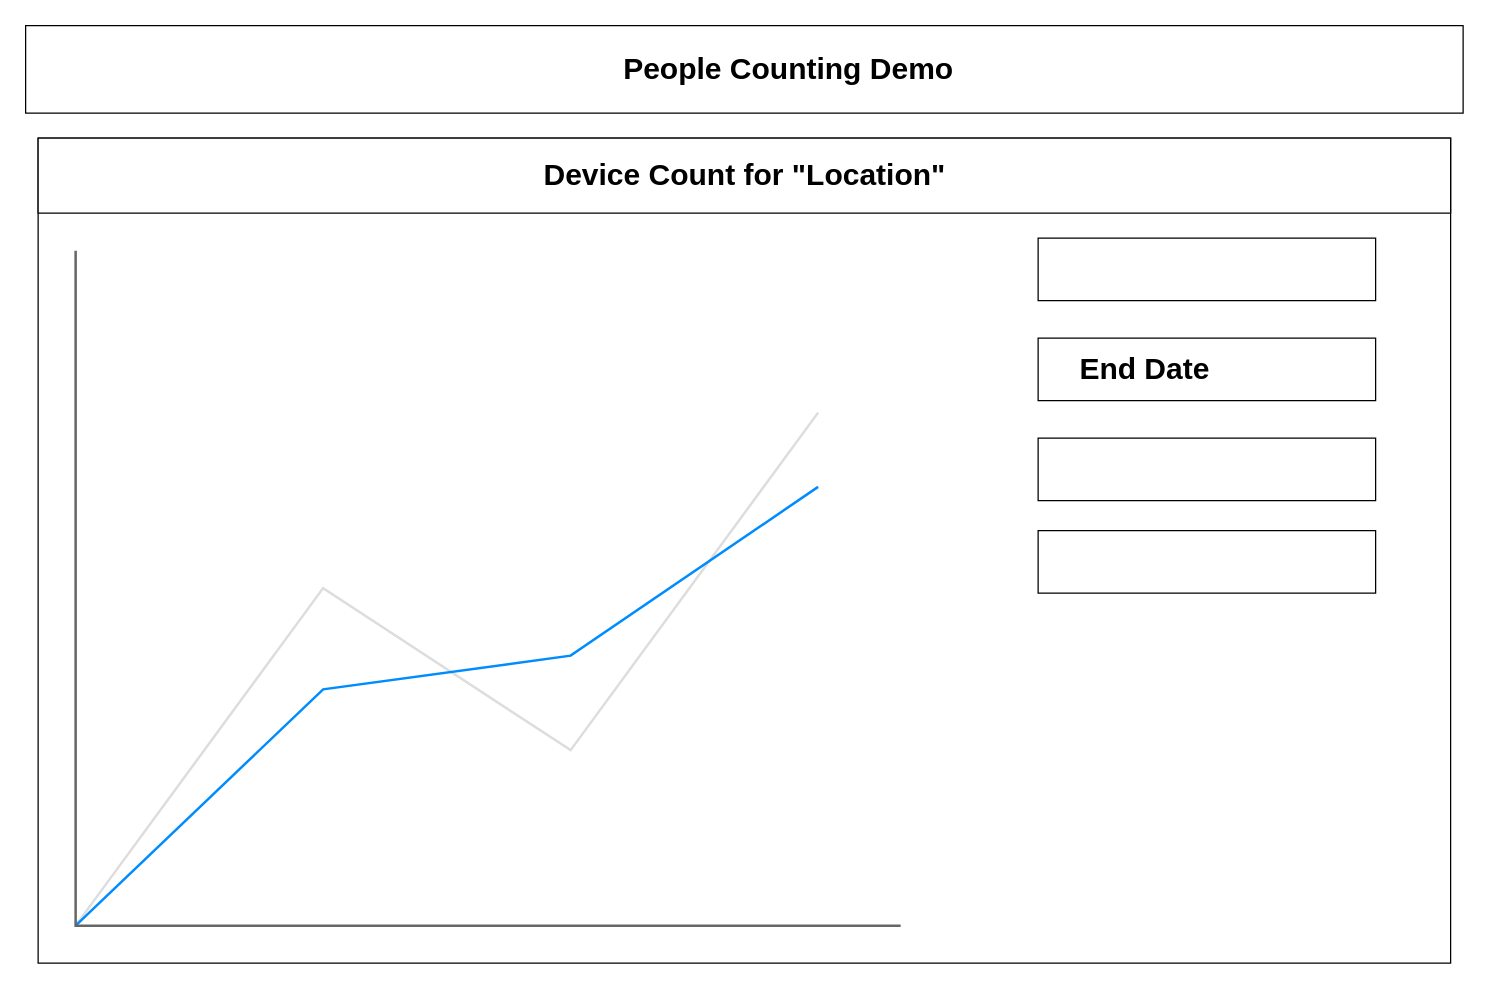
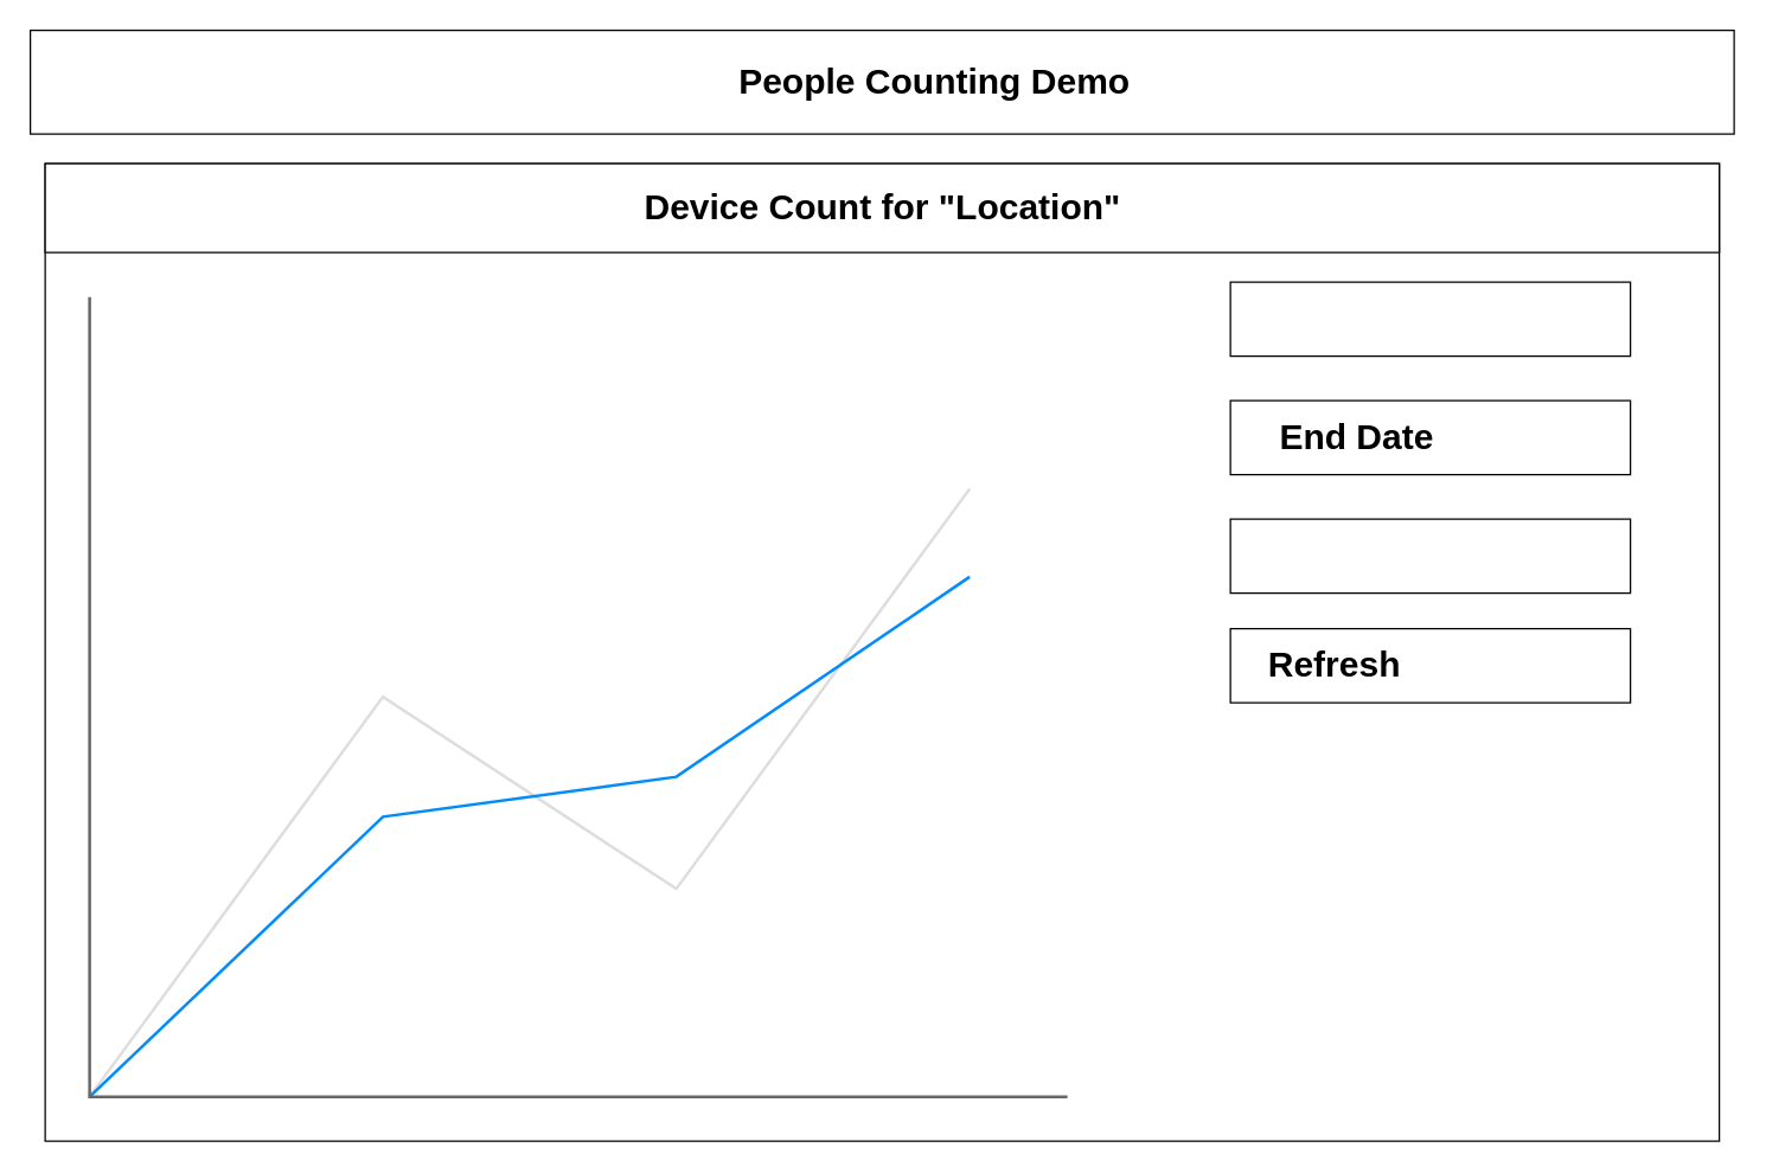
  <mxCell id="0" />
  <mxCell id="1" parent="0" />
  <mxCell id="2" value="" style="rounded=0;whiteSpace=wrap;html=1;" parent="1" vertex="1"><mxGeometry x="20" y="20" width="1150" height="70" as="geometry" /></mxCell>
  <mxCell id="3" value="People Counting Demo" style="text;strokeColor=none;fillColor=none;html=1;fontSize=24;fontStyle=1;verticalAlign=middle;align=center;" parent="1" vertex="1"><mxGeometry x="505" y="35" width="250" height="40" as="geometry" /></mxCell>
  <mxCell id="4" value="" style="shape=image;html=1;verticalAlign=top;verticalLabelPosition=bottom;labelBackgroundColor=#ffffff;imageAspect=0;aspect=fixed;image=https://cdn4.iconfinder.com/data/icons/evil-icons-user-interface/64/menu-128.png" parent="1" vertex="1"><mxGeometry x="30" y="25" width="60" height="60" as="geometry" /></mxCell>
  <mxCell id="5" value="" style="rounded=0;whiteSpace=wrap;html=1;" parent="1" vertex="1"><mxGeometry x="30" y="110" width="1130" height="660" as="geometry" /></mxCell>
  <mxCell id="6" value="" style="rounded=0;whiteSpace=wrap;html=1;" parent="1" vertex="1"><mxGeometry x="30" y="110" width="1130" height="60" as="geometry" /></mxCell>
  <mxCell id="7" value="Device Count for &quot;Location&quot;" style="text;strokeColor=none;fillColor=none;html=1;fontSize=24;fontStyle=1;verticalAlign=middle;align=center;" parent="1" vertex="1"><mxGeometry x="545" y="120" width="100" height="40" as="geometry" /></mxCell>
  <mxCell id="8" value="" style="verticalLabelPosition=bottom;shadow=0;dashed=0;align=center;html=1;verticalAlign=top;strokeWidth=1;shape=mxgraph.mockup.graphics.lineChart;strokeColor=none;strokeColor2=#666666;strokeColor3=#008cff;strokeColor4=#dddddd;" parent="1" vertex="1"><mxGeometry x="60" y="200" width="660" height="540" as="geometry" /></mxCell>
  <mxCell id="9" value="" style="rounded=0;whiteSpace=wrap;html=1;" parent="1" vertex="1"><mxGeometry x="830" y="190" width="270" height="50" as="geometry" /></mxCell>
  <mxCell id="10" value="" style="rounded=0;whiteSpace=wrap;html=1;" parent="1" vertex="1"><mxGeometry x="830" y="270" width="270" height="50" as="geometry" /></mxCell>
  <mxCell id="11" value="" style="rounded=0;whiteSpace=wrap;html=1;" parent="1" vertex="1"><mxGeometry x="830" y="350" width="270" height="50" as="geometry" /></mxCell>
  <mxCell id="12" value="End Date" style="text;strokeColor=none;fillColor=none;html=1;fontSize=24;fontStyle=1;verticalAlign=middle;align=center;" parent="1" vertex="1"><mxGeometry x="855" y="275" width="120" height="40" as="geometry" /></mxCell>
  <mxCell id="13" value="" style="shape=image;html=1;verticalAlign=top;verticalLabelPosition=bottom;labelBackgroundColor=#ffffff;imageAspect=0;aspect=fixed;image=https://cdn1.iconfinder.com/data/icons/material-core/10/arrow-drop-down-128.png" parent="1" vertex="1"><mxGeometry x="1060" y="360" width="30" height="30" as="geometry" /></mxCell>
  <mxCell id="14" value="" style="shape=image;html=1;verticalAlign=top;verticalLabelPosition=bottom;labelBackgroundColor=#ffffff;imageAspect=0;aspect=fixed;image=https://cdn1.iconfinder.com/data/icons/material-core/10/arrow-drop-down-128.png" parent="1" vertex="1"><mxGeometry x="1060" y="280" width="30" height="30" as="geometry" /></mxCell>
  <mxCell id="15" value="" style="shape=image;html=1;verticalAlign=top;verticalLabelPosition=bottom;labelBackgroundColor=#ffffff;imageAspect=0;aspect=fixed;image=https://cdn1.iconfinder.com/data/icons/material-core/10/arrow-drop-down-128.png" parent="1" vertex="1"><mxGeometry x="1060" y="200" width="30" height="30" as="geometry" /></mxCell>
  <mxCell id="16" value="" style="rounded=0;whiteSpace=wrap;html=1;" parent="1" vertex="1"><mxGeometry x="830" y="424" width="270" height="50" as="geometry" /></mxCell>
  <mxCell id="17" value="" style="shape=image;html=1;verticalAlign=top;verticalLabelPosition=bottom;labelBackgroundColor=#ffffff;imageAspect=0;aspect=fixed;image=https://cdn1.iconfinder.com/data/icons/ionicons-sharp-vol-2/512/refresh-sharp-128.png" parent="1" vertex="1"><mxGeometry x="1061" y="435" width="28" height="28" as="geometry" /></mxCell>
+ <mxCell id="18" value="Refresh" style="text;strokeColor=none;fillColor=none;html=1;fontSize=24;fontStyle=1;verticalAlign=middle;align=center;" parent="1" vertex="1"><mxGeometry x="830" y="429" width="140" height="40" as="geometry" /></mxCell>
